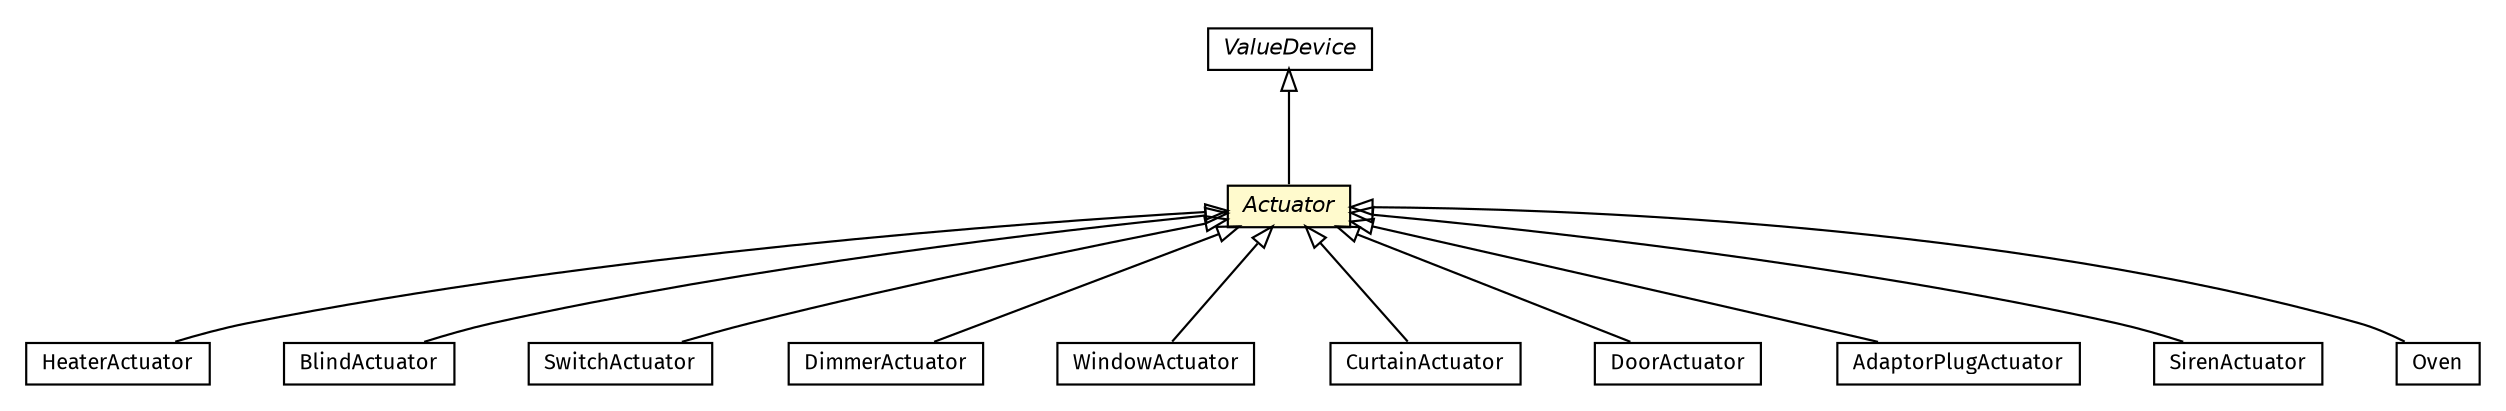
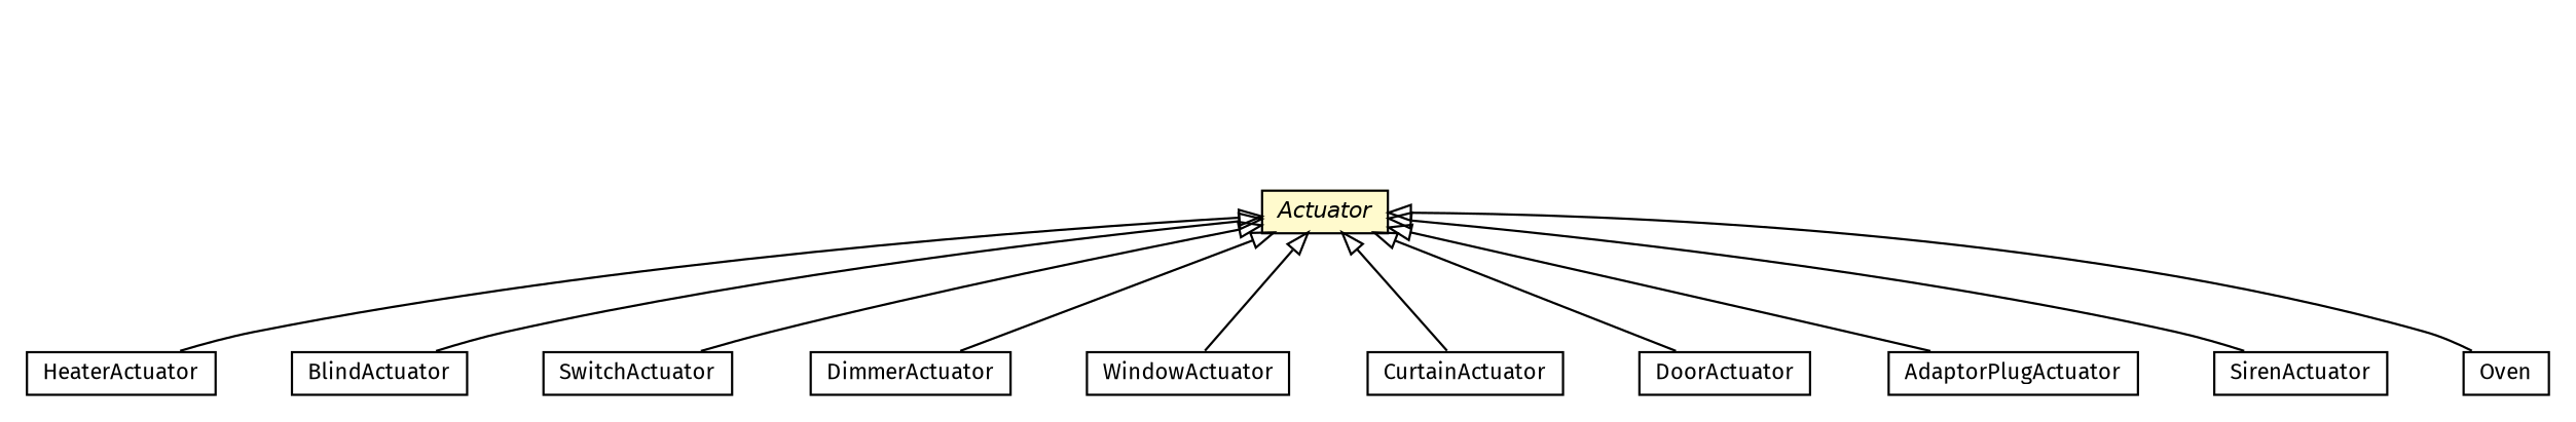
  digraph {
    fontname="Fira Sans"
    nodesep=0.25
    ranksep=0.5
    node [fontcolor=black fontname="Fira Sans" fontsize=10.0 shape=plaintext]
    edge [arrowtail=empty dir=back fontname="Fira Sans" fontsize=10 headport=p labelfontname=Helvetica labelfontsize=10 tailport=p]
    n1 [label=<<table title="org.universAAL.ontology.device.HeaterActuator" border="0" cellborder="1" cellspacing="0" cellpadding="2" port="p" href="./HeaterActuator.html"> 		<tr><td><table border="0" cellspacing="0" cellpadding="1"> <tr><td align="center" balign="center"> HeaterActuator </td></tr> 		</table></td></tr> 		</table>>]
    n2 [label=<<table title="org.universAAL.ontology.device.BlindActuator" border="0" cellborder="1" cellspacing="0" cellpadding="2" port="p" href="./BlindActuator.html"> 		<tr><td><table border="0" cellspacing="0" cellpadding="1"> <tr><td align="center" balign="center"> BlindActuator </td></tr> 		</table></td></tr> 		</table>>]
    n3 [label=<<table title="org.universAAL.ontology.device.SwitchActuator" border="0" cellborder="1" cellspacing="0" cellpadding="2" port="p" href="./SwitchActuator.html"> 		<tr><td><table border="0" cellspacing="0" cellpadding="1"> <tr><td align="center" balign="center"> SwitchActuator </td></tr> 		</table></td></tr> 		</table>>]
    n4 [label=<<table title="org.universAAL.ontology.device.DimmerActuator" border="0" cellborder="1" cellspacing="0" cellpadding="2" port="p" href="./DimmerActuator.html"> 		<tr><td><table border="0" cellspacing="0" cellpadding="1"> <tr><td align="center" balign="center"> DimmerActuator </td></tr> 		</table></td></tr> 		</table>>]
    n5 [label=<<table title="org.universAAL.ontology.device.WindowActuator" border="0" cellborder="1" cellspacing="0" cellpadding="2" port="p" href="./WindowActuator.html"> 		<tr><td><table border="0" cellspacing="0" cellpadding="1"> <tr><td align="center" balign="center"> WindowActuator </td></tr> 		</table></td></tr> 		</table>>]
    n6 [label=<<table title="org.universAAL.ontology.device.CurtainActuator" border="0" cellborder="1" cellspacing="0" cellpadding="2" port="p" href="./CurtainActuator.html"> 		<tr><td><table border="0" cellspacing="0" cellpadding="1"> <tr><td align="center" balign="center"> CurtainActuator </td></tr> 		</table></td></tr> 		</table>>]
    n7 [label=<<table title="org.universAAL.ontology.device.DoorActuator" border="0" cellborder="1" cellspacing="0" cellpadding="2" port="p" href="./DoorActuator.html"> 		<tr><td><table border="0" cellspacing="0" cellpadding="1"> <tr><td align="center" balign="center"> DoorActuator </td></tr> 		</table></td></tr> 		</table>>]
-   n8 [label=<<table title="org.universAAL.ontology.device.ValueDevice" border="0" cellborder="1" cellspacing="0" cellpadding="2" port="p" href="./ValueDevice.html"> 		<tr><td><table border="0" cellspacing="0" cellpadding="1"> <tr><td align="center" balign="center"><font face="Helvetica-Oblique"> ValueDevice </font></td></tr> 		</table></td></tr> 		</table>>]
    n9 [label=<<table title="org.universAAL.ontology.device.Actuator" border="0" cellborder="1" cellspacing="0" cellpadding="2" port="p" bgcolor="lemonChiffon" href="./Actuator.html"> 		<tr><td><table border="0" cellspacing="0" cellpadding="1"> <tr><td align="center" balign="center"><font face="Helvetica-Oblique"> Actuator </font></td></tr> 		</table></td></tr> 		</table>>]
    n10 [label=<<table title="org.universAAL.ontology.activityhub.ext.AdaptorPlugActuator" border="0" cellborder="1" cellspacing="0" cellpadding="2" port="p" href="../activityhub/ext/AdaptorPlugActuator.html"> 		<tr><td><table border="0" cellspacing="0" cellpadding="1"> <tr><td align="center" balign="center"> AdaptorPlugActuator </td></tr> 		</table></td></tr> 		</table>>]
    n11 [label=<<table title="org.universAAL.ontology.device.home.SirenActuator" border="0" cellborder="1" cellspacing="0" cellpadding="2" port="p" href="./home/SirenActuator.html"> 		<tr><td><table border="0" cellspacing="0" cellpadding="1"> <tr><td align="center" balign="center"> SirenActuator </td></tr> 		</table></td></tr> 		</table>>]
    n12 [label=<<table title="org.universAAL.ontology.device.home.Oven" border="0" cellborder="1" cellspacing="0" cellpadding="2" port="p" href="./home/Oven.html"> 		<tr><td><table border="0" cellspacing="0" cellpadding="1"> <tr><td align="center" balign="center"> Oven </td></tr> 		</table></td></tr> 		</table>>]
-   n8 -> n9
    n9 -> n1
    n9 -> n2
    n9 -> n3
    n9 -> n4
    n9 -> n5
    n9 -> n6
    n9 -> n7
    n9 -> n10
    n9 -> n11
    n9 -> n12
  }
